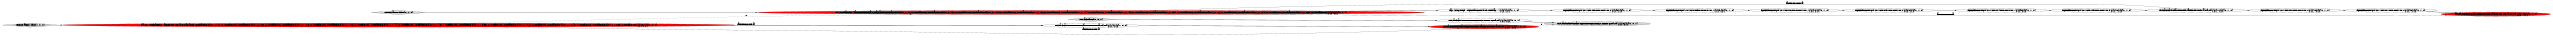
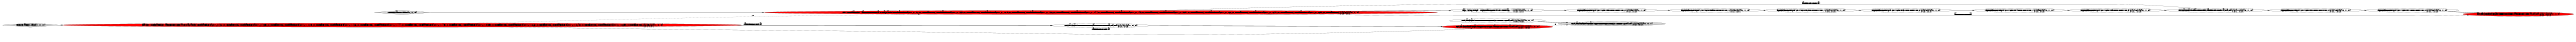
  digraph {
    rankdir=LR
    node [fillcolor=white shape=ellipse style=filled]
    edge [style=bold]
    n1 [fillcolor=lightgray label="testSearchAndReduceCase(DEFAULT_QUERY,DATES_WITH_TIME,null,null)@@@8@@@['0', '0', '1']"]
    n2 [fillcolor=red label="List<ZonedDateTime> datesForHourInterval = Arrays.asList(ZonedDateTime.of(2017,2,1,9,2,0,0,ZoneOffset.UTC),ZonedDateTime.of(2017,2,1,9,35,0,0,ZoneOffset.UTC),ZonedDateTime.of(2017,2,1,10,15,0,0,ZoneOffset.UTC),ZonedDateTime.of(2017,2,1,13,6,0,0,ZoneOffset.UTC),ZonedDateTime.of(2017,2,1,14,4,0,0,ZoneOffset.UTC),ZonedDateTime.of(2017,2,1,14,5,0,0,ZoneOffset.UTC),ZonedDateTime.of(2017,2,1,15,59,0,0,ZoneOffset.UTC),ZonedDateTime.of(2017,2,1,16,6,0,0,ZoneOffset.UTC),ZonedDateTime.of(2017,2,1,16,48,0,0,ZoneOffset.UTC),ZonedDateTime.of(2017,2,1,16,59,0,0,ZoneOffset.UTC))@@@3@@@['0', '1', '0']"]
    n3 [label="Map<String,Integer> expectedDocCount = new TreeMap<>()@@@4@@@['0', '1', '0']"]
    n4 [fillcolor=red label="testSearchAndReduceCase(DEFAULT_QUERY,datesForHourInterval,null,null)@@@14@@@['0', '1', '0']"]
    n5 [label="testSearchCase(DEFAULT_QUERY,datesForHourInterval,null,null)@@@11@@@['0', '1', '0']"]
    n6 [label="expectedDocCount.put(\"2017-02-01T08:00:00.000-01:00\",2)@@@5@@@['0', '1', '0']"]
    n7 [label="expectedDocCount.put(\"2017-02-01T12:00:00.000-01:00\",1)@@@7@@@['0', '1', '0']"]
    n8 [label="expectedDocCount.put(\"2017-02-01T13:00:00.000-01:00\",2)@@@8@@@['0', '1', '0']"]
    n9 [label="expectedDocCount.put(\"2017-02-01T15:00:00.000-01:00\",3)@@@10@@@['0', '1', '0']"]
    n10 [label="expectedDocCount.put(\"2017-02-01T11:00:00.000-01:00\",0)@@@13@@@['0', '1', '0']"]
    n11 [fillcolor=lightgray label="testIntervalHourWithTZ['1', '0', '0']" shape=diamond]
    n12 [fillcolor=red label="final List<ZonedDateTime> datesForHourInterval = Arrays.asList(ZonedDateTime.of(2017,2,1,9,2,0,0,ZoneOffset.UTC),ZonedDateTime.of(2017,2,1,9,35,0,0,ZoneOffset.UTC),ZonedDateTime.of(2017,2,1,10,15,0,0,ZoneOffset.UTC),ZonedDateTime.of(2017,2,1,13,6,0,0,ZoneOffset.UTC),ZonedDateTime.of(2017,2,1,14,4,0,0,ZoneOffset.UTC),ZonedDateTime.of(2017,2,1,14,5,0,0,ZoneOffset.UTC),ZonedDateTime.of(2017,2,1,15,59,0,0,ZoneOffset.UTC),ZonedDateTime.of(2017,2,1,16,6,0,0,ZoneOffset.UTC),ZonedDateTime.of(2017,2,1,16,48,0,0,ZoneOffset.UTC),ZonedDateTime.of(2017,2,1,16,59,0,0,ZoneOffset.UTC))@@@3@@@['1', '0', '0']"]
    n13 [label="expectedDocCount.put(\"2017-02-01T14:00:00.000-01:00\",1)@@@9@@@['0', '1', '0']"]
    n14 [label="testSearchCase(DEFAULT_QUERY,datesForHourInterval,null,null)@@@4@@@['1', '0', '0']"]
    n15 [fillcolor=red label="testSearchAndReduceCase(DEFAULT_QUERY,datesForHourInterval,null,null)@@@17@@@['1', '0', '0']"]
    n16 [label="expectedDocCount.put(\"2017-02-01T09:00:00.000-01:00\",1)@@@6@@@['0', '1', '0']"]
    n17 [label="testSearchCase(DEFAULT_QUERY,DATES_WITH_TIME,null,null)@@@3@@@['0', '0', '1']"]
-   n18 [fillcolor=lightgray label="testMatchAllDocs['0', '0', '1']" shape=diamond]
    n19 [fillcolor=lightgray label="testIntervalHourWithTZ['0', '1', '0']" shape=diamond]
    n20 [label="expectedDocCount.put(\"2017-02-01T10:00:00.000-01:00\",0)@@@12@@@['0', '1', '0']"]
    n2 -> n3
    n2 -> n4 [label=datesForHourInterval style=solid]
    n2 -> n5 [label=datesForHourInterval style=solid]
    n3 -> n6
    n5 -> n20
    n6 -> n16
    n7 -> n8
    n8 -> n13
    n9 -> n5
    n10 -> n4
    n11 -> n12
    n12 -> n2 [label=0 style=dashed]
    n12 -> n14
    n12 -> n14 [label=datesForHourInterval style=solid]
    n12 -> n15 [label=datesForHourInterval style=solid]
    n13 -> n9
    n14 -> n15
    n15 -> n1 [label=0 style=dashed]
    n16 -> n7
    n17 -> n1
-   n18 -> n17
    n19 -> n2
    n20 -> n10
  }
